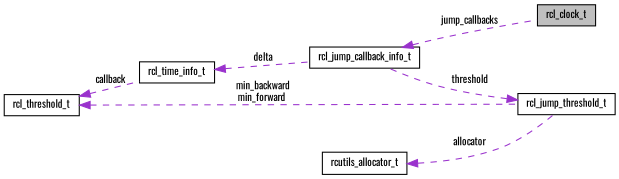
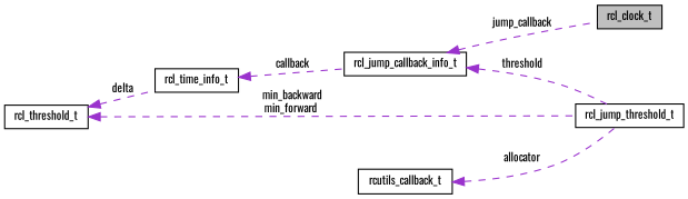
  digraph {
    fontname=Oswald
    rankdir=LR
    node [color=black fillcolor=white fontname=Oswald fontsize=10 shape=record style=filled]
    edge [color=darkorchid3 dir=back fontname=Oswald fontsize=10 labelfontname=Helvetica labelfontsize=10 style=dashed]
    n1 [fillcolor=grey75 fontcolor=black height=0.2 label=rcl_clock_t width=0.4]
    n2 [height=0.2 label=rcl_jump_callback_info_t width=0.4]
    n3 [height=0.2 label=rcl_time_info_t width=0.4]
    n4 [height=0.2 label=rcl_threshold_t width=0.4]
    n5 [height=0.2 label=rcl_jump_threshold_t width=0.4]
-   n6 [height=0.2 label=rcutils_allocator_t width=0.4]
-   n2 -> n1 [label=" jump_callbacks"]
-   n3 -> n2 [label=" delta"]
-   n4 -> n3 [label=" callback"]
+   n6 [height=0.2 label=rcutils_callback_t width=0.4]
+   n2 -> n1 [label=" jump_callback"]
+   n3 -> n2 [label=" callback"]
+   n4 -> n3 [label=" delta"]
    n4 -> n5 [label=" min_backward\nmin_forward"]
-   n5 -> n2 [label=" threshold"]
+   n2 -> n5 [label=" threshold"]
    n6 -> n5 [label=" allocator"]
  }
